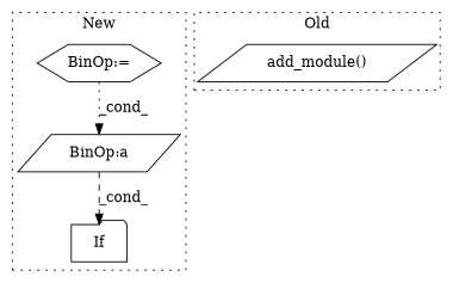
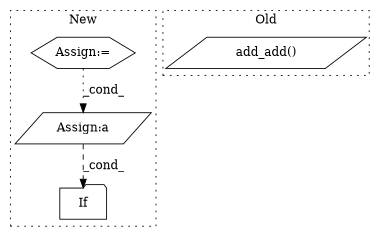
  digraph {
    node [l=3 shape=parallelogram]
    n1 [a=96 label=If s=1611 shape=folder]
-   n2 [a=82 label="BinOp:a" s=1633]
-   n3 [a=68 label="BinOp:=" s=1295 shape=hexagon]
-   n4 [a=75 l="23,1" label="add_module()" s="1469,1539"]
+   n2 [a=82 label="Assign:a" s=1633]
+   n3 [a=68 label="Assign:=" s=1295 shape=hexagon]
+   n4 [a=75 l="23,1" label="add_add()" s="1469,1539"]
    subgraph cluster_1 {
      label=New
      style=dotted
      n1
      n2
      n3
    }
    subgraph cluster_2 {
      label=Old
      style=dotted
      n4
    }
    n2 -> n1 [label=_cond_ style=dashed]
    n3 -> n2 [label=_cond_ style=dotted]
  }
